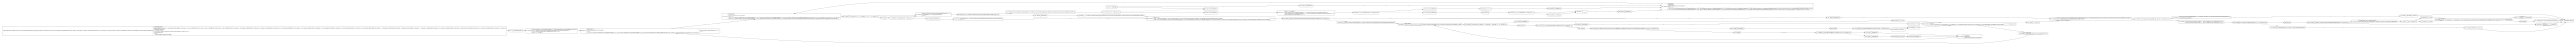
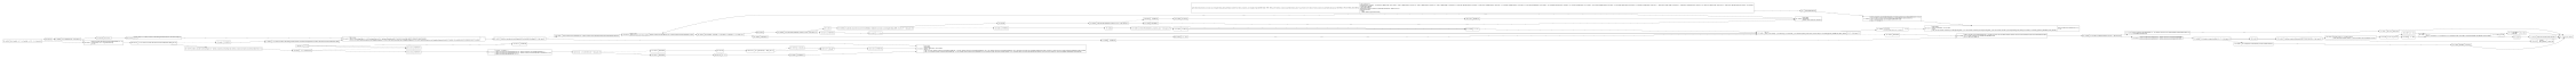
  digraph {
    fontname="PT Serif"
    rankdir=LR
    node [fontname="PT Serif" shape=record]
    edge [fontname="PT Serif"]
    n1 [label="{85\:\ ?|MTH_ENTER_BLOCK\l}"]
    n2 [label="{87\:\ 0x0000|kotlinx.coroutines.sync.SemaphoreSegment r2 = (kotlinx.coroutines.sync.SemaphoreSegment) r24.tail\llong r3 = kotlinx.coroutines.sync.SemaphoreImpl.enqIdx$FU.getAndIncrement(r24)\lint r5 = kotlinx.coroutines.sync.SemaphoreKt.SEGMENT_SIZE\llong r5 = r3 \/ ((long) r5)\l}"]
    n3 [label="{88\:\ 0x0018|LOOP_START\lLOOP:0: B:88:0x0018\-\>B:115:0x0091\lPHI: r2 \l  PHI: (r2v2 's$iv' kotlinx.coroutines.sync.SemaphoreSegment) = (r2v1 's$iv' kotlinx.coroutines.sync.SemaphoreSegment), (r2v16 's$iv' kotlinx.coroutines.sync.SemaphoreSegment) binds: [B:87:0x0000, B:115:0x0091] A[DONT_GENERATE, DONT_INLINE]\l|kotlinx.coroutines.internal.Segment r9 = r2\lr11 = r9\l}"]
-   n4 [label="{89\:\ 0x001e|LOOP_START\lLOOP:1: B:89:0x001e\-\>B:158:0x001e\lPHI: r2 r11 \l  PHI: (r2v3 's$iv' kotlinx.coroutines.sync.SemaphoreSegment) = (r2v2 's$iv' kotlinx.coroutines.sync.SemaphoreSegment), (r2v10 's$iv' kotlinx.coroutines.sync.SemaphoreSegment) binds: [B:88:0x0018, B:158:0x001e] A[DONT_GENERATE, DONT_INLINE]\l  PHI: (r11v1 'cur$iv$iv' kotlinx.coroutines.internal.Segment) = (r11v0 'cur$iv$iv' kotlinx.coroutines.internal.Segment), (r11v3 'cur$iv$iv' kotlinx.coroutines.internal.Segment) binds: [B:88:0x0018, B:158:0x001e] A[DONT_GENERATE, DONT_INLINE]\l}"]
    n5 [label="{90\:\ 0x0024|if ((r11.getId() \> r5 ? 1 : (r11.getId() == r5 ? 0 : \-1)) \< 0) goto L58\l}"]
    n6 [label="{91\:\ 0x0026}"]
    n7 [label="{95\:\ 0x0034|kotlinx.coroutines.internal.ConcurrentLinkedListNode r12 = r11\ljava.lang.Object r14 = r12.getNextOrClosed()\lr16 = r2\l}"]
    n8 [label="{92\:\ 0x002a|if (r11.getRemoved() == false) goto L7\l}"]
    n9 [label="{96\:\ 0x0043|if (r14 != kotlinx.coroutines.internal.ConcurrentLinkedList.CLOSED) goto L60\l}"]
    n10 [label="{153\:\ 0x002d|SYNTHETIC\l}"]
    n11 [label="{94\:\ 0x002d|java.lang.Object r12 = kotlinx.coroutines.internal.SegmentOrClosed.m1679constructorimpl(r11)\lr16 = r2\l}"]
    n12 [label="{98\:\ 0x0050|PHI: r12 r16 \l  PHI: (r12v8 java.lang.Object) = (r12v3 java.lang.Object), (r12v11 java.lang.Object) binds: [B:97:0x0045, B:94:0x002d] A[DONT_GENERATE, DONT_INLINE]\l  PHI: (r16v1 'curTail' kotlinx.coroutines.sync.SemaphoreSegment) = (r16v0 'curTail' kotlinx.coroutines.sync.SemaphoreSegment), (r16v2 'curTail' kotlinx.coroutines.sync.SemaphoreSegment) binds: [B:97:0x0045, B:94:0x002d] A[DONT_GENERATE, DONT_INLINE]\l|r2 = r12\l}"]
    n13 [label="{99\:\ 0x0055|if (kotlinx.coroutines.internal.SegmentOrClosed.m1684isClosedimpl(r2) != false) goto L57\l}"]
    n14 [label="{100\:\ 0x0057|kotlinx.coroutines.internal.Segment r9 = kotlinx.coroutines.internal.SegmentOrClosed.m1682getSegmentimpl(r2)\l}"]
    n15 [label="{151\:\ 0x009f|SYNTHETIC\l}"]
    n16 [label="{101\:\ 0x005f|LOOP_START\lLOOP:2: B:101:0x005f\-\>B:166:0x005f\l|kotlinx.coroutines.internal.Segment r10 = (kotlinx.coroutines.internal.Segment) r24.tail\l}"]
    n17 [label="{120\:\ 0x009f|kotlinx.coroutines.sync.SemaphoreSegment r2 = (kotlinx.coroutines.sync.SemaphoreSegment) kotlinx.coroutines.internal.SegmentOrClosed.m1682getSegmentimpl(r2)\lint r5 = kotlinx.coroutines.sync.SemaphoreKt.SEGMENT_SIZE\lint r6 = (int) (r3 % ((long) r5))\l}"]
    n18 [label="{102\:\ 0x0070|if ((r10.getId() \> r9.getId() ? 1 : (r10.getId() == r9.getId() ? 0 : \-1)) \< 0) goto L14\l}"]
    n19 [label="{104\:\ 0x0074}"]
    n20 [label="{162\:\ 0x0072|SYNTHETIC\l}"]
    n21 [label="{105\:\ 0x0078|if (r9.tryIncPointers$kotlinx_coroutines_core() != false) goto L16\l}"]
    n22 [label="{103\:\ 0x0072|r11 = true\l}"]
    n23 [label="{107\:\ 0x007c}"]
    n24 [label="{165\:\ 0x007a|SYNTHETIC\l}"]
    n25 [label="{108\:\ 0x0082|if (androidx.concurrent.futures.C0125xc40028dd.m112m(kotlinx.coroutines.sync.SemaphoreImpl.tail$FU, r24, r10, r9) == false) goto L18\l}"]
    n26 [label="{106\:\ 0x007a|r11 = false\l}"]
    n27 [label="{116\:\ 0x0094}"]
    n28 [label="{163\:\ 0x0084|SYNTHETIC\l}"]
    n29 [label="{117\:\ 0x0098|if (r9.decPointers$kotlinx_coroutines_core() == false) goto L24\l}"]
    n30 [label="{109\:\ 0x0084}"]
    n31 [label="{164\:\ 0x009a|SYNTHETIC\l}"]
    n32 [label="{167\:\ 0x005f|SYNTHETIC\l}"]
    n33 [label="{118\:\ 0x009a|r9.remove()\l}"]
    n34 [label="{166\:\ 0x005f|LOOP_END\lSYNTHETIC\lLOOP:2: B:101:0x005f\-\>B:166:0x005f\l}"]
    n35 [label="{168\:\ 0x005f|SYNTHETIC\l}"]
    n36 [label="{110\:\ 0x0088|if (r10.decPointers$kotlinx_coroutines_core() == false) goto L29\l}"]
    n37 [label="{111\:\ 0x008a|r10.remove()\l}"]
    n38 [label="{112\:\ 0x008d|r11 = true\l}"]
    n39 [label="{113\:\ 0x008e|PHI: r11 \l  PHI: (r11v9 boolean) = (r11v8 boolean), (r11v10 boolean), (r11v14 boolean) binds: [B:103:0x0072, B:106:0x007a, B:112:0x008d] A[DONT_GENERATE, DONT_INLINE]\l|if (r11 == false) goto L31\l}"]
    n40 [label="{115\:\ 0x0091|LOOP_END\lLOOP:0: B:88:0x0018\-\>B:115:0x0091\l|r2 = r16\l}"]
    n41 [label="{150\:\ 0x009f|SYNTHETIC\l}"]
    n42 [label="{121\:\ 0x00b7|if (r2.acquirers.compareAndSet(r6, null, r25) == false) goto L38\l}"]
    n43 [label="{122\:\ 0x00b9|kotlinx.coroutines.CancelHandlerBase r5 = new kotlinx.coroutines.sync.CancelSemaphoreAcquisitionHandler(r2, r6)\lr25.invokeOnCancellation(r5)\l}"]
    n44 [label="{124\:\ 0x00c8|kotlinx.coroutines.internal.Symbol r5 = kotlinx.coroutines.sync.SemaphoreKt.PERMIT\lkotlinx.coroutines.internal.Symbol r7 = kotlinx.coroutines.sync.SemaphoreKt.TAKEN\l}"]
    n45 [label="{123\:\ 0x00c7|RETURN\l|return true\l}"]
    n46 [label="{125\:\ 0x00d8|if (r2.acquirers.compareAndSet(r6, r5, r7) == false) goto L42\l}"]
    n47 [label="{86\:\ ?|MTH_EXIT_BLOCK\l}"]
    n48 [label="{126\:\ 0x00da|r25.resume(kotlin.Unit.INSTANCE, r24.onCancellationRelease)\l}"]
    n49 [label="{128\:\ 0x00e3}"]
    n50 [label="{127\:\ 0x00e2|RETURN\l|return true\l}"]
    n51 [label="{129\:\ 0x00e8|if (kotlinx.coroutines.Debug.getASSERTIONS_ENABLED() == false) goto L52\l}"]
    n52 [label="{130\:\ 0x00ea|java.lang.Object r8 = r2.acquirers.get(r6)\lkotlinx.coroutines.internal.Symbol r9 = kotlinx.coroutines.sync.SemaphoreKt.BROKEN\l}"]
    n53 [label="{138\:\ 0x0105|RETURN\lORIG_RETURN\l|return false\l}"]
    n54 [label="{131\:\ 0x00f7|if (r8 != r9) goto L51\l}"]
    n55 [label="{132\:\ 0x00f9|r11 = true\l}"]
    n56 [label="{133\:\ 0x00fb|r11 = false\l}"]
    n57 [label="{134\:\ 0x00fc|PHI: r11 \l  PHI: (r11v6 boolean) = (r11v5 boolean), (r11v7 boolean) binds: [B:133:0x00fb, B:132:0x00f9] A[DONT_GENERATE, DONT_INLINE]\l|if (r11 == false) goto L48\l}"]
    n58 [label="{136\:\ 0x00ff}"]
    n59 [label="{169\:\ ?|SYNTHETIC\lRETURN\l|return false\l}"]
    n60 [label="{137\:\ 0x0104|throw new java.lang.AssertionError()\l}"]
    n61 [label="{140\:\ 0x0107|kotlinx.coroutines.internal.Segment r2 = (kotlinx.coroutines.internal.Segment) ((kotlinx.coroutines.internal.ConcurrentLinkedListNode) r14)\l}"]
    n62 [label="{152\:\ 0x0045|SYNTHETIC\l}"]
    n63 [label="{141\:\ 0x010f|if (r2 == null) goto L62\l}"]
    n64 [label="{97\:\ 0x0045|r12 = kotlinx.coroutines.internal.SegmentOrClosed.m1679constructorimpl(kotlinx.coroutines.internal.ConcurrentLinkedList.CLOSED)\l}"]
    n65 [label="{154\:\ 0x0116|SYNTHETIC\l}"]
    n66 [label="{156\:\ 0x0111|SYNTHETIC\l}"]
    n67 [label="{143\:\ 0x0116|long r12 = r11.getId() + 1\lkotlinx.coroutines.sync.SemaphoreSegment r14 = (kotlinx.coroutines.sync.SemaphoreSegment) r11\lkotlinx.coroutines.sync.SemaphoreSegment r12 = kotlinx.coroutines.sync.SemaphoreKt.createSegment(r12, r14)\lkotlinx.coroutines.internal.Segment r12 = r12\l}"]
    n68 [label="{144\:\ 0x012e|if (r11.trySetNext(r12) == false) goto L65\l}"]
    n69 [label="{155\:\ 0x013e|SYNTHETIC\l}"]
    n70 [label="{157\:\ 0x0130|SYNTHETIC\l}"]
    n71 [label="{149\:\ 0x013e|r2 = r16\l}"]
    n72 [label="{145\:\ 0x0130}"]
    n73 [label="{159\:\ 0x001e|SYNTHETIC\l}"]
    n74 [label="{158\:\ 0x001e|LOOP_END\lSYNTHETIC\lLOOP:1: B:89:0x001e\-\>B:158:0x001e\lPHI: r2 r11 \l  PHI: (r2v10 's$iv' kotlinx.coroutines.sync.SemaphoreSegment) = (r2v9 's$iv' kotlinx.coroutines.sync.SemaphoreSegment), (r2v11 's$iv' kotlinx.coroutines.sync.SemaphoreSegment), (r2v12 's$iv' kotlinx.coroutines.sync.SemaphoreSegment) binds: [B:161:0x001e, B:160:0x001e, B:159:0x001e] A[DONT_GENERATE, DONT_INLINE]\l  PHI: (r11v3 'cur$iv$iv' kotlinx.coroutines.internal.Segment) = (r11v2 'cur$iv$iv' kotlinx.coroutines.internal.Segment), (r11v4 'cur$iv$iv' kotlinx.coroutines.internal.Segment), (r11v1 'cur$iv$iv' kotlinx.coroutines.internal.Segment) binds: [B:161:0x001e, B:160:0x001e, B:159:0x001e] A[DONT_GENERATE, DONT_INLINE]\l}"]
    n75 [label="{146\:\ 0x0134|if (r11.getRemoved() == false) goto L73\l}"]
    n76 [label="{147\:\ 0x0136|r11.remove()\l}"]
    n77 [label="{148\:\ 0x0139|r11 = r12\lr2 = r16\l}"]
    n78 [label="{160\:\ 0x001e|SYNTHETIC\l}"]
    n79 [label="{142\:\ 0x0111|r11 = r2\lr2 = r16\l}"]
    n80 [label="{161\:\ 0x001e|SYNTHETIC\l}"]
    n81 [label="{public final boolean kotlinx.coroutines.sync.SemaphoreImpl.addAcquireToQueue((r24v0 'this' kotlinx.coroutines.sync.SemaphoreImpl A[IMMUTABLE_TYPE, THIS]), (r25v0 kotlinx.coroutines.CancellableContinuation\<? super kotlin.Unit\> A[D('cont' kotlinx.coroutines.CancellableContinuation), IMMUTABLE_TYPE, METHOD_ARGUMENT]))  | USE_LINES_HINTS\lBACK_EDGE: B:115:0x0091 \-\> B:88:0x0018, CROSS_EDGE: B:127:0x00e2 \-\> B:86:?, CROSS_EDGE: B:137:0x0104 \-\> B:86:?, CROSS_EDGE: B:139:0x0106 \-\> B:86:?, CROSS_EDGE: B:133:0x00fb \-\> B:134:0x00fc, CROSS_EDGE: B:129:0x00e8 \-\> B:138:0x0105, CROSS_EDGE: B:106:0x007a \-\> B:113:0x008e, CROSS_EDGE: B:112:0x008d \-\> B:113:0x008e, CROSS_EDGE: B:110:0x0088 \-\> B:112:0x008d, BACK_EDGE: B:118:0x009a \-\> B:101:0x005f, BACK_EDGE: B:117:0x0098 \-\> B:101:0x005f, CROSS_EDGE: B:99:0x0055 \-\> B:120:0x009f, CROSS_EDGE: B:97:0x0045 \-\> B:98:0x0050, BACK_EDGE: B:142:0x0111 \-\> B:89:0x001e, BACK_EDGE: B:148:0x0139 \-\> B:89:0x001e, CROSS_EDGE: B:146:0x0134 \-\> B:148:0x0139, BACK_EDGE: B:149:0x013e \-\> B:89:0x001e, CROSS_EDGE: B:90:0x0024 \-\> B:95:0x0034\lINLINE_NOT_NEEDED\lTYPE_VARS: EMPTY\lSIGNATURE: (Lkotlinx\/coroutines\/CancellableContinuation\<\-Lkotlin\/Unit;\>;)Z\lJadxCommentsAttr\{\l WARN: \l \-\> Multi\-variable type inference failed\}\l}"]
    n1 -> n2
    n2 -> n3
-   n3 -> n4
-   n4 -> n5
    n5 -> n6 [style=dashed]
    n5 -> n7
    n6 -> n8
    n7 -> n9
    n8 -> n7 [style=dashed]
    n8 -> n10
    n9 -> n61
    n9 -> n62 [style=dashed]
    n10 -> n11
    n11 -> n12
    n12 -> n13
    n13 -> n14 [style=dashed]
    n13 -> n15
    n14 -> n16
    n15 -> n17
    n16 -> n18
    n17 -> n42
    n18 -> n19
    n18 -> n20 [style=dashed]
    n19 -> n21
    n20 -> n22
    n21 -> n23
    n21 -> n24 [style=dashed]
    n22 -> n39
    n23 -> n25
    n24 -> n26
    n25 -> n27
    n25 -> n28 [style=dashed]
    n26 -> n39
    n27 -> n29
    n28 -> n30
    n29 -> n31 [style=dashed]
    n29 -> n32
    n30 -> n36
    n31 -> n33
    n32 -> n34
    n33 -> n35
    n34 -> n16
    n35 -> n34
    n36 -> n37 [style=dashed]
    n36 -> n38
    n37 -> n38
    n38 -> n39
    n39 -> n40
    n39 -> n41 [style=dashed]
    n40 -> n3
    n41 -> n17
    n42 -> n43 [style=dashed]
    n42 -> n44
    n43 -> n45
    n44 -> n46
    n45 -> n47
    n46 -> n48 [style=dashed]
    n46 -> n49
    n48 -> n50
    n49 -> n51
    n50 -> n47
    n51 -> n52 [style=dashed]
    n51 -> n53
    n52 -> n54
    n53 -> n47
    n54 -> n55 [style=solid]
    n54 -> n56
    n55 -> n57
    n56 -> n57
    n57 -> n58
    n57 -> n59 [style=dashed]
    n58 -> n60
    n59 -> n47
    n60 -> n47
    n61 -> n63
    n62 -> n64
    n63 -> n65
    n63 -> n66 [style=dashed]
    n64 -> n12
    n65 -> n67
    n67 -> n68
    n68 -> n69
    n68 -> n70 [style=dashed]
    n69 -> n71
    n70 -> n72
    n71 -> n73
    n72 -> n75
    n73 -> n74
-   n74 -> n4
    n75 -> n76 [style=dashed]
    n75 -> n77
    n76 -> n77
    n77 -> n78
    n78 -> n74
    n79 -> n66
    n79 -> n80
    n80 -> n74
    n81 -> n1
  }
